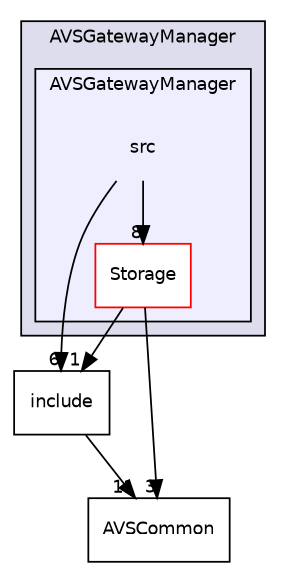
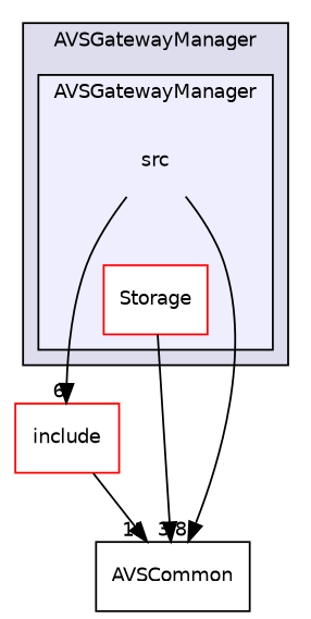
  digraph {
    compound=true
    node [fontname=Helvetica fontsize=10 shape=box color=red fillcolor=white style=filled]
    edge [labeldistance=1.5 labelfontname=Helvetica labelfontsize=10]
    n1 [label=src shape=plaintext color="" fillcolor="" style=""]
    n2 [label=Storage]
-   n3 [color=black label=include]
+   n3 [label=include]
    n4 [color=black label=AVSCommon]
    subgraph cluster_1 {
      bgcolor="#ddddee"
      fontname=Helvetica
      fontsize=10
      label=AVSGatewayManager
      pencolor=black
      subgraph cluster_2 {
        bgcolor="#eeeeff"
        fontname=Helvetica
        fontsize=10
        label=AVSGatewayManager
        pencolor=black
        n1
        n2
      }
    }
    n1 -> n3 [headlabel=6]
-   n1 -> n2 [headlabel=8]
-   n2 -> n3 [headlabel=1]
+   n1 -> n4 [headlabel=8]
    n2 -> n4 [headlabel=3]
    n3 -> n4 [headlabel=11]
  }
